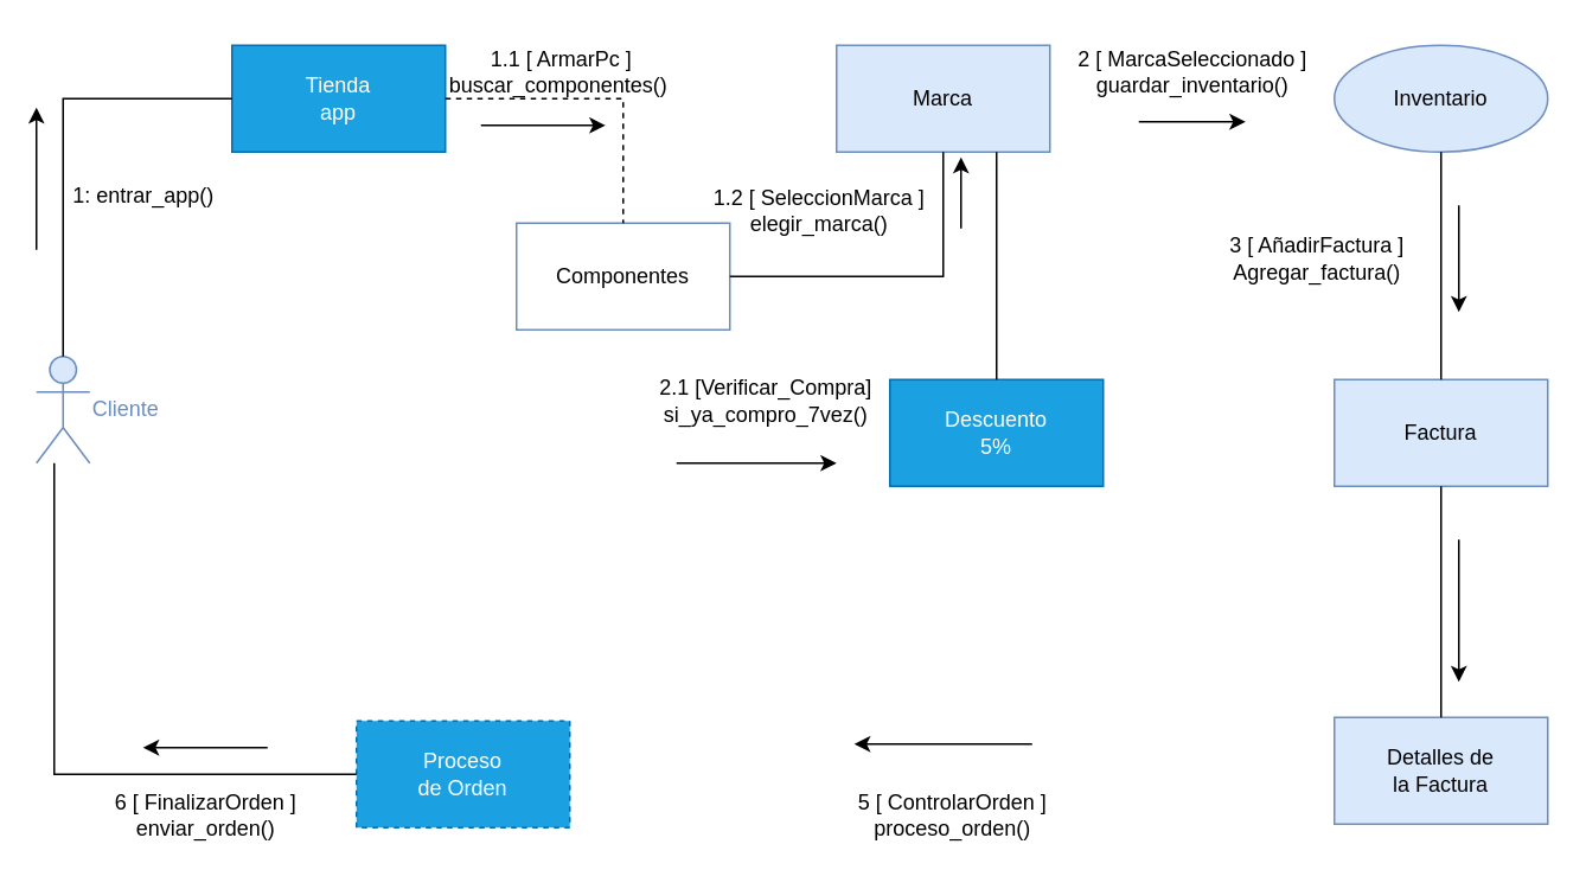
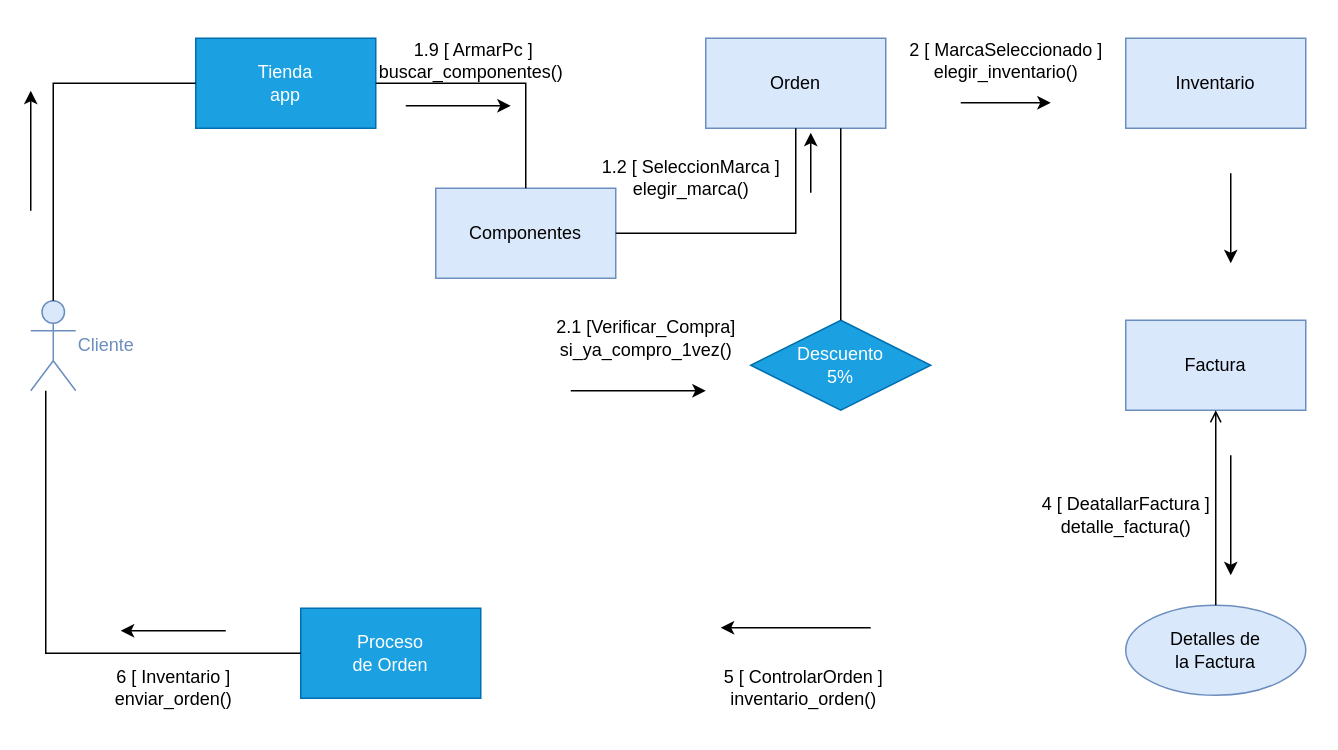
  <mxCell id="0" />
  <mxCell id="1" parent="0" />
  <mxCell id="2" value="" style="shape=umlActor;verticalLabelPosition=bottom;verticalAlign=top;html=1;outlineConnect=0;fillColor=#dae8fc;strokeColor=#6C8EBF;" vertex="1" parent="1"><mxGeometry x="20" y="200" width="30" height="60" as="geometry" /></mxCell>
  <mxCell id="3" value="Tienda&lt;br&gt;app" style="rounded=0;whiteSpace=wrap;html=1;fillColor=#1ba1e2;strokeColor=#006EAF;fontColor=#ffffff;" vertex="1" parent="1"><mxGeometry x="130" y="25" width="120" height="60" as="geometry" /></mxCell>
  <mxCell id="4" value="" style="endArrow=none;html=1;rounded=0;exitX=0.5;exitY=0;exitDx=0;exitDy=0;exitPerimeter=0;entryX=0;entryY=0.5;entryDx=0;entryDy=0;" edge="1" parent="1" source="2" target="3"><mxGeometry width="50" height="50" relative="1" as="geometry"><mxPoint x="20" y="115" as="sourcePoint" /><mxPoint y="65" as="targetPoint" x="70" /><Array as="points"><mxPoint x="35" y="55" /></Array></mxGeometry></mxCell>
- <mxCell id="5" value="Proceso&lt;br&gt;de Orden" style="rounded=0;whiteSpace=wrap;html=1;fillColor=#1ba1e2;fontColor=#ffffff;strokeColor=#006EAF;dashed=1;" vertex="1" parent="1"><mxGeometry x="200" y="405" width="120" height="60" as="geometry" /></mxCell>
+ <mxCell id="5" value="Proceso&lt;br&gt;de Orden" style="rounded=0;whiteSpace=wrap;html=1;fillColor=#1ba1e2;fontColor=#ffffff;strokeColor=#006EAF;" vertex="1" parent="1"><mxGeometry x="200" y="405" width="120" height="60" as="geometry" /></mxCell>
  <mxCell id="6" value="" style="endArrow=none;html=1;rounded=0;exitX=0;exitY=0.5;exitDx=0;exitDy=0;" edge="1" parent="1" source="5"><mxGeometry width="50" height="50" relative="1" as="geometry"><mxPoint x="130" y="435" as="sourcePoint" /><mxPoint x="30" y="260" as="targetPoint" /><Array as="points"><mxPoint x="30" y="435" /></Array></mxGeometry></mxCell>
- <mxCell id="7" value="Componentes" style="rounded=0;whiteSpace=wrap;html=1;fillColor=#ffffff;strokeColor=#6c8ebf;" vertex="1" parent="1"><mxGeometry x="290" y="125" width="120" height="60" as="geometry" /></mxCell>
- <mxCell id="8" value="" style="endArrow=none;html=1;rounded=0;exitX=1;exitY=0.5;exitDx=0;exitDy=0;entryX=0.5;entryY=0;entryDx=0;entryDy=0;dashed=1;" edge="1" parent="1" source="3" target="7"><mxGeometry width="50" height="50" relative="1" as="geometry"><mxPoint x="460" y="55" as="sourcePoint" /><mxPoint x="510" y="5" as="targetPoint" /><Array as="points"><mxPoint x="350" y="55" /></Array></mxGeometry></mxCell>
- <mxCell id="9" value="Inventario" style="ellipse;whiteSpace=wrap;html=1;fillColor=#dae8fc;strokeColor=#6c8ebf;" vertex="1" parent="1"><mxGeometry x="750" y="25" width="120" height="60" as="geometry" /></mxCell>
+ <mxCell id="7" value="Componentes" style="rounded=0;whiteSpace=wrap;html=1;fillColor=#dae8fc;strokeColor=#6c8ebf;" vertex="1" parent="1"><mxGeometry x="290" y="125" width="120" height="60" as="geometry" /></mxCell>
+ <mxCell id="8" value="" style="endArrow=none;html=1;rounded=0;exitX=1;exitY=0.5;exitDx=0;exitDy=0;entryX=0.5;entryY=0;entryDx=0;entryDy=0;" edge="1" parent="1" source="3" target="7"><mxGeometry width="50" height="50" relative="1" as="geometry"><mxPoint x="460" y="55" as="sourcePoint" /><mxPoint x="510" y="5" as="targetPoint" /><Array as="points"><mxPoint x="350" y="55" /></Array></mxGeometry></mxCell>
+ <mxCell id="9" value="Inventario" style="rounded=0;whiteSpace=wrap;html=1;fillColor=#dae8fc;strokeColor=#6c8ebf;" vertex="1" parent="1"><mxGeometry x="750" y="25" width="120" height="60" as="geometry" /></mxCell>
  <mxCell id="10" value="Factura" style="rounded=0;whiteSpace=wrap;html=1;fillColor=#dae8fc;strokeColor=#6c8ebf;" vertex="1" parent="1"><mxGeometry x="750" y="213" width="120" height="60" as="geometry" /></mxCell>
- <mxCell id="11" value="Detalles de&lt;br&gt;la Factura" style="rounded=0;whiteSpace=wrap;html=1;fillColor=#dae8fc;strokeColor=#6c8ebf;" vertex="1" parent="1"><mxGeometry x="750" y="403" width="120" height="60" as="geometry" /></mxCell>
- <mxCell id="12" value="" style="endArrow=none;html=1;rounded=0;exitX=0.5;exitY=0;exitDx=0;exitDy=0;entryX=0.5;entryY=1;entryDx=0;entryDy=0;" edge="1" parent="1" source="11" target="10"><mxGeometry width="50" height="50" relative="1" as="geometry"><mxPoint x="830" y="363" as="sourcePoint" /><mxPoint x="810" y="243" as="targetPoint" /></mxGeometry></mxCell>
+ <mxCell id="11" value="Detalles de&lt;br&gt;la Factura" style="ellipse;whiteSpace=wrap;html=1;fillColor=#dae8fc;strokeColor=#6c8ebf;" vertex="1" parent="1"><mxGeometry x="750" y="403" width="120" height="60" as="geometry" /></mxCell>
+ <mxCell id="12" value="" style="endArrow=open;html=1;rounded=0;exitX=0.5;exitY=0;exitDx=0;exitDy=0;entryX=0.5;entryY=1;entryDx=0;entryDy=0;" edge="1" parent="1" source="11" target="10"><mxGeometry width="50" height="50" relative="1" as="geometry"><mxPoint x="830" y="363" as="sourcePoint" /><mxPoint x="810" y="243" as="targetPoint" /></mxGeometry></mxCell>
  <mxCell id="13" value="" style="endArrow=classic;html=1;rounded=0;" edge="1" parent="1"><mxGeometry width="50" height="50" relative="1" as="geometry"><mxPoint x="20" y="140" as="sourcePoint" /><mxPoint x="20" y="60" as="targetPoint" /></mxGeometry></mxCell>
- <mxCell id="14" value="Descuento&lt;br&gt;5%" style="rounded=0;whiteSpace=wrap;html=1;fillColor=#1ba1e2;fontColor=#ffffff;strokeColor=#006EAF;" vertex="1" parent="1"><mxGeometry x="500" y="213" width="120" height="60" as="geometry" /></mxCell>
+ <mxCell id="14" value="Descuento&lt;br&gt;5%" style="rhombus;whiteSpace=wrap;html=1;fillColor=#1ba1e2;fontColor=#ffffff;strokeColor=#006EAF;" vertex="1" parent="1"><mxGeometry x="500" y="213" width="120" height="60" as="geometry" /></mxCell>
  <mxCell id="15" value="" style="endArrow=classic;html=1;rounded=0;" edge="1" parent="1"><mxGeometry width="50" height="50" relative="1" as="geometry"><mxPoint x="270" y="70" as="sourcePoint" /><mxPoint x="340" y="70" as="targetPoint" /></mxGeometry></mxCell>
  <mxCell id="16" value="" style="endArrow=classic;html=1;rounded=0;" edge="1" parent="1"><mxGeometry width="50" height="50" relative="1" as="geometry"><mxPoint x="820" y="303" as="sourcePoint" /><mxPoint x="820" y="383" as="targetPoint" /></mxGeometry></mxCell>
  <mxCell id="17" value="" style="endArrow=classic;html=1;rounded=0;" edge="1" parent="1"><mxGeometry width="50" height="50" relative="1" as="geometry"><mxPoint x="380" y="260" as="sourcePoint" /><mxPoint x="470" y="260" as="targetPoint" /></mxGeometry></mxCell>
  <mxCell id="18" value="" style="endArrow=classic;html=1;rounded=0;" edge="1" parent="1"><mxGeometry width="50" height="50" relative="1" as="geometry"><mxPoint x="580" y="418" as="sourcePoint" /><mxPoint x="480" y="418" as="targetPoint" /></mxGeometry></mxCell>
  <mxCell id="19" value="" style="endArrow=classic;html=1;rounded=0;" edge="1" parent="1"><mxGeometry width="50" height="50" relative="1" as="geometry"><mxPoint x="150" y="420" as="sourcePoint" /><mxPoint x="80" y="420" as="targetPoint" /></mxGeometry></mxCell>
- <mxCell id="20" value="1: entrar_app()" style="text;html=1;align=center;verticalAlign=middle;resizable=0;points=[];autosize=1;strokeColor=none;fillColor=none;" vertex="1" parent="1"><mxGeometry x="30" y="95" width="100" height="30" as="geometry" /></mxCell>
- <mxCell id="21" value="3 [ AñadirFactura ]&lt;br&gt;Agregar_factura()" style="text;html=1;align=center;verticalAlign=middle;resizable=0;points=[];autosize=1;strokeColor=none;fillColor=none;" vertex="1" parent="1"><mxGeometry x="680" y="125" width="120" height="40" as="geometry" /></mxCell>
- <mxCell id="22" value="2 [ MarcaSeleccionado ]&lt;br&gt;guardar_inventario()" style="text;html=1;align=center;verticalAlign=middle;resizable=0;points=[];autosize=1;strokeColor=none;fillColor=none;" vertex="1" parent="1"><mxGeometry x="595" y="20" width="150" height="40" as="geometry" /></mxCell>
- <mxCell id="23" value="1.1 [ ArmarPc ]&lt;br&gt;buscar_componentes()&amp;nbsp;" style="text;html=1;align=center;verticalAlign=middle;resizable=0;points=[];autosize=1;strokeColor=none;fillColor=none;" vertex="1" parent="1"><mxGeometry x="240" y="20" width="150" height="40" as="geometry" /></mxCell>
- <mxCell id="24" value="Marca" style="rounded=0;whiteSpace=wrap;html=1;fillColor=#dae8fc;strokeColor=#6c8ebf;" vertex="1" parent="1"><mxGeometry x="470" y="25" width="120" height="60" as="geometry" /></mxCell>
+ <mxCell id="22" value="2 [ MarcaSeleccionado ]&lt;br&gt;elegir_inventario()" style="text;html=1;align=center;verticalAlign=middle;resizable=0;points=[];autosize=1;strokeColor=none;fillColor=none;" vertex="1" parent="1"><mxGeometry x="595" y="20" width="150" height="40" as="geometry" /></mxCell>
+ <mxCell id="23" value="1.9 [ ArmarPc ]&lt;br&gt;buscar_componentes()&amp;nbsp;" style="text;html=1;align=center;verticalAlign=middle;resizable=0;points=[];autosize=1;strokeColor=none;fillColor=none;" vertex="1" parent="1"><mxGeometry x="240" y="20" width="150" height="40" as="geometry" /></mxCell>
+ <mxCell id="24" value="Orden" style="rounded=0;whiteSpace=wrap;html=1;fillColor=#dae8fc;strokeColor=#6c8ebf;" vertex="1" parent="1"><mxGeometry x="470" y="25" width="120" height="60" as="geometry" /></mxCell>
  <mxCell id="25" value="" style="endArrow=none;html=1;rounded=0;entryX=0.5;entryY=1;entryDx=0;entryDy=0;exitX=1;exitY=0.5;exitDx=0;exitDy=0;" edge="1" parent="1" source="7" target="24"><mxGeometry width="50" height="50" relative="1" as="geometry"><mxPoint x="590" y="158" as="sourcePoint" /><mxPoint x="590" y="98" as="targetPoint" /><Array as="points"><mxPoint x="530" y="155" /></Array></mxGeometry></mxCell>
  <mxCell id="26" value="1.2 [ SeleccionMarca ]&lt;br&gt;elegir_marca()" style="text;html=1;align=center;verticalAlign=middle;resizable=0;points=[];autosize=1;strokeColor=none;fillColor=none;" vertex="1" parent="1"><mxGeometry x="390" y="98" width="140" height="40" as="geometry" /></mxCell>
  <mxCell id="27" value="" style="endArrow=classic;html=1;rounded=0;" edge="1" parent="1"><mxGeometry width="50" height="50" relative="1" as="geometry"><mxPoint x="540" y="128" as="sourcePoint" /><mxPoint x="540" y="88" as="targetPoint" /></mxGeometry></mxCell>
  <mxCell id="28" value="" style="endArrow=classic;html=1;rounded=0;" edge="1" parent="1"><mxGeometry width="50" height="50" relative="1" as="geometry"><mxPoint x="640" y="68" as="sourcePoint" /><mxPoint x="700" y="68" as="targetPoint" /></mxGeometry></mxCell>
- <mxCell id="29" value="" style="endArrow=none;html=1;rounded=0;entryX=0.5;entryY=1;entryDx=0;entryDy=0;exitX=0.5;exitY=0;exitDx=0;exitDy=0;" edge="1" parent="1" source="10" target="9"><mxGeometry width="50" height="50" relative="1" as="geometry"><mxPoint x="750" y="168" as="sourcePoint" /><mxPoint x="800" y="118" as="targetPoint" /></mxGeometry></mxCell>
  <mxCell id="30" value="" style="endArrow=none;html=1;rounded=0;entryX=0.75;entryY=1;entryDx=0;entryDy=0;exitX=0.5;exitY=0;exitDx=0;exitDy=0;" edge="1" parent="1" source="14" target="24"><mxGeometry width="50" height="50" relative="1" as="geometry"><mxPoint x="530" y="198" as="sourcePoint" /><mxPoint x="580" y="148" as="targetPoint" /></mxGeometry></mxCell>
  <mxCell id="31" value="" style="endArrow=classic;html=1;rounded=0;" edge="1" parent="1"><mxGeometry width="50" height="50" relative="1" as="geometry"><mxPoint x="820" y="115" as="sourcePoint" /><mxPoint x="820" y="175" as="targetPoint" /></mxGeometry></mxCell>
- <mxCell id="32" value="2.1 [Verificar_Compra]&lt;br&gt;si_ya_compro_7vez()" style="text;html=1;align=center;verticalAlign=middle;resizable=0;points=[];autosize=1;strokeColor=none;fillColor=none;" vertex="1" parent="1"><mxGeometry x="360" y="205" width="140" height="40" as="geometry" /></mxCell>
- <mxCell id="33" value="5 [ ControlarOrden ]&lt;br&gt;proceso_orden()" style="text;html=1;align=center;verticalAlign=middle;resizable=0;points=[];autosize=1;strokeColor=none;fillColor=none;" vertex="1" parent="1"><mxGeometry x="470" y="438" width="130" height="40" as="geometry" /></mxCell>
- <mxCell id="35" value="6 [ FinalizarOrden ]&lt;br&gt;enviar_orden()" style="text;html=1;align=center;verticalAlign=middle;resizable=0;points=[];autosize=1;strokeColor=none;fillColor=none;" vertex="1" parent="1"><mxGeometry x="50" y="438" width="130" height="40" as="geometry" /></mxCell>
+ <mxCell id="32" value="2.1 [Verificar_Compra]&lt;br&gt;si_ya_compro_1vez()" style="text;html=1;align=center;verticalAlign=middle;resizable=0;points=[];autosize=1;strokeColor=none;fillColor=none;" vertex="1" parent="1"><mxGeometry x="360" y="205" width="140" height="40" as="geometry" /></mxCell>
+ <mxCell id="33" value="5 [ ControlarOrden ]&lt;br&gt;inventario_orden()" style="text;html=1;align=center;verticalAlign=middle;resizable=0;points=[];autosize=1;strokeColor=none;fillColor=none;" vertex="1" parent="1"><mxGeometry x="470" y="438" width="130" height="40" as="geometry" /></mxCell>
+ <mxCell id="34" value="4 [ DeatallarFactura ]&lt;br&gt;detalle_factura()" style="text;html=1;align=center;verticalAlign=middle;resizable=0;points=[];autosize=1;strokeColor=none;fillColor=none;" vertex="1" parent="1"><mxGeometry x="680" y="323" width="140" height="40" as="geometry" /></mxCell>
+ <mxCell id="35" value="6 [ Inventario ]&lt;br&gt;enviar_orden()" style="text;html=1;align=center;verticalAlign=middle;resizable=0;points=[];autosize=1;strokeColor=none;fillColor=none;" vertex="1" parent="1"><mxGeometry x="50" y="438" width="130" height="40" as="geometry" /></mxCell>
  <mxCell id="36" value="&lt;font color=&quot;#6c8ebf&quot;&gt;Cliente&lt;/font&gt;" style="text;html=1;align=center;verticalAlign=middle;resizable=0;points=[];autosize=1;strokeColor=none;fillColor=none;" vertex="1" parent="1"><mxGeometry x="40" y="215" width="60" height="30" as="geometry" /></mxCell>
